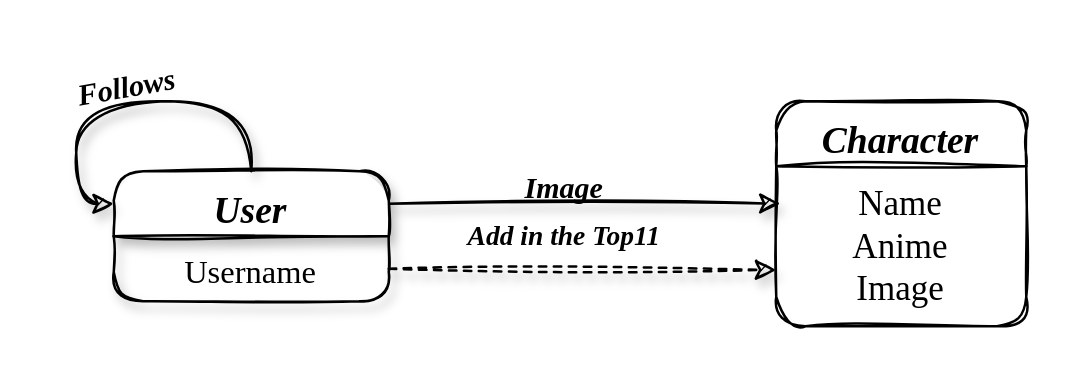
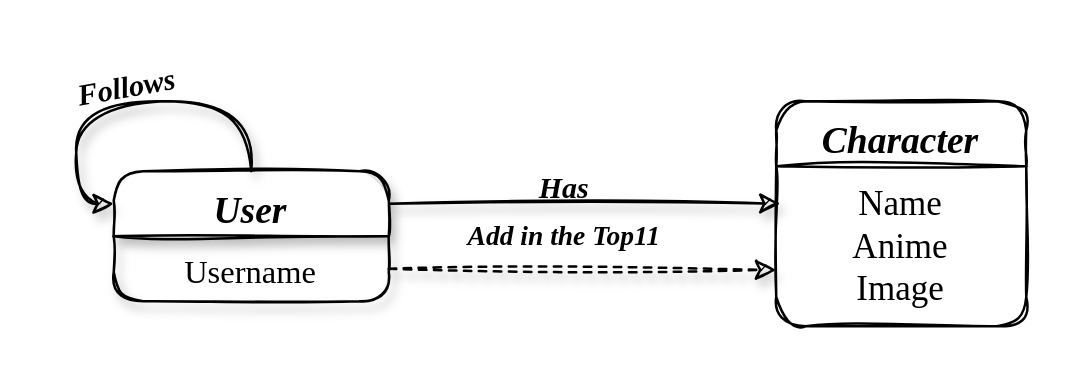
  <mxCell id="0" />
  <mxCell id="1" parent="0" />
  <mxCell id="2" value="Character" style="swimlane;fontStyle=3;align=center;verticalAlign=top;childLayout=stackLayout;horizontal=1;startSize=26;horizontalStack=0;resizeParent=1;resizeLast=0;collapsible=1;marginBottom=0;rounded=1;shadow=0;strokeWidth=1;sketch=1;fontSize=15;fontFamily=Comic Sans MS;" parent="1" vertex="1"><mxGeometry x="310" y="40" width="100" height="90" as="geometry"><mxRectangle x="550" y="360" width="160" height="26" as="alternateBounds" /></mxGeometry></mxCell>
  <mxCell id="3" value="Name&#10;Anime&#10;Image" style="text;align=center;verticalAlign=top;spacingLeft=4;spacingRight=4;overflow=hidden;rotatable=0;points=[[0,0.5],[1,0.5]];portConstraint=eastwest;fontSize=14;fontFamily=Comic Sans MS;" parent="2" vertex="1"><mxGeometry y="26" width="100" height="64" as="geometry" /></mxCell>
  <mxCell id="4" style="edgeStyle=orthogonalEdgeStyle;curved=1;rounded=0;sketch=1;orthogonalLoop=1;jettySize=auto;html=1;exitX=1;exitY=0.75;exitDx=0;exitDy=0;entryX=0;entryY=0.75;entryDx=0;entryDy=0;shadow=1;fontSize=13;fontFamily=Comic Sans MS;dashed=1;" edge="1" parent="1" source="6" target="2"><mxGeometry relative="1" as="geometry" /></mxCell>
  <mxCell id="5" style="edgeStyle=orthogonalEdgeStyle;curved=1;rounded=0;sketch=1;orthogonalLoop=1;jettySize=auto;html=1;exitX=1;exitY=0.25;exitDx=0;exitDy=0;entryX=0.017;entryY=0.233;entryDx=0;entryDy=0;entryPerimeter=0;shadow=1;fontFamily=Comic Sans MS;fontSize=14;" edge="1" parent="1" source="6" target="3"><mxGeometry relative="1" as="geometry" /></mxCell>
  <mxCell id="6" value="User" style="swimlane;fontStyle=3;align=center;verticalAlign=top;childLayout=stackLayout;horizontal=1;startSize=26;horizontalStack=0;resizeParent=1;resizeLast=0;collapsible=1;marginBottom=0;rounded=1;shadow=1;strokeWidth=1;sketch=1;glass=0;fontSize=15;fontFamily=Comic Sans MS;" parent="1" vertex="1"><mxGeometry x="45" y="68" width="110" height="52" as="geometry"><mxRectangle x="150" y="360" width="160" height="26" as="alternateBounds" /></mxGeometry></mxCell>
  <mxCell id="7" value="Username" style="text;align=center;verticalAlign=top;spacingLeft=4;spacingRight=4;overflow=hidden;rotatable=0;points=[[0,0.5],[1,0.5]];portConstraint=eastwest;fontSize=13;fontStyle=0;fontFamily=Comic Sans MS;" parent="6" vertex="1"><mxGeometry y="26" width="110" height="26" as="geometry" /></mxCell>
- <mxCell id="8" value="&lt;b style=&quot;font-size: 12px;&quot;&gt;&lt;i style=&quot;font-size: 12px;&quot;&gt;Image&lt;/i&gt;&lt;/b&gt;" style="text;html=1;align=center;verticalAlign=middle;resizable=0;points=[];autosize=1;strokeColor=none;fillColor=none;fontSize=12;fontFamily=Comic Sans MS;" vertex="1" parent="1"><mxGeometry x="200" y="60" width="50" height="30" as="geometry" /></mxCell>
+ <mxCell id="8" value="&lt;b style=&quot;font-size: 12px;&quot;&gt;&lt;i style=&quot;font-size: 12px;&quot;&gt;Has&lt;/i&gt;&lt;/b&gt;" style="text;html=1;align=center;verticalAlign=middle;resizable=0;points=[];autosize=1;strokeColor=none;fillColor=none;fontSize=12;fontFamily=Comic Sans MS;" vertex="1" parent="1"><mxGeometry x="200" y="60" width="50" height="30" as="geometry" /></mxCell>
  <mxCell id="9" value="&lt;b&gt;&lt;i&gt;&lt;font style=&quot;font-size: 12px;&quot;&gt;Follows&lt;/font&gt;&lt;/i&gt;&lt;/b&gt;" style="text;html=1;align=center;verticalAlign=middle;resizable=0;points=[];autosize=1;strokeColor=none;fillColor=none;rotation=-10;fontFamily=Comic Sans MS;" vertex="1" parent="1"><mxGeometry x="20" y="20" width="60" height="30" as="geometry" /></mxCell>
  <mxCell id="10" value="&lt;b style=&quot;font-size: 11px;&quot;&gt;&lt;i style=&quot;font-size: 11px;&quot;&gt;Add in the Top11&lt;/i&gt;&lt;/b&gt;" style="text;html=1;align=center;verticalAlign=middle;resizable=0;points=[];autosize=1;strokeColor=none;fillColor=none;fontSize=11;fontFamily=Comic Sans MS;" vertex="1" parent="1"><mxGeometry x="165" y="79" width="120" height="30" as="geometry" /></mxCell>
  <mxCell id="11" style="edgeStyle=orthogonalEdgeStyle;curved=1;rounded=0;sketch=1;orthogonalLoop=1;jettySize=auto;html=1;exitX=0.5;exitY=0;exitDx=0;exitDy=0;entryX=0;entryY=0.25;entryDx=0;entryDy=0;shadow=1;fontSize=14;fontFamily=Comic Sans MS;" edge="1" parent="1" source="6" target="6"><mxGeometry relative="1" as="geometry"><Array as="points"><mxPoint x="100" y="40" /><mxPoint x="30" y="40" /><mxPoint x="30" y="81" /></Array></mxGeometry></mxCell>
